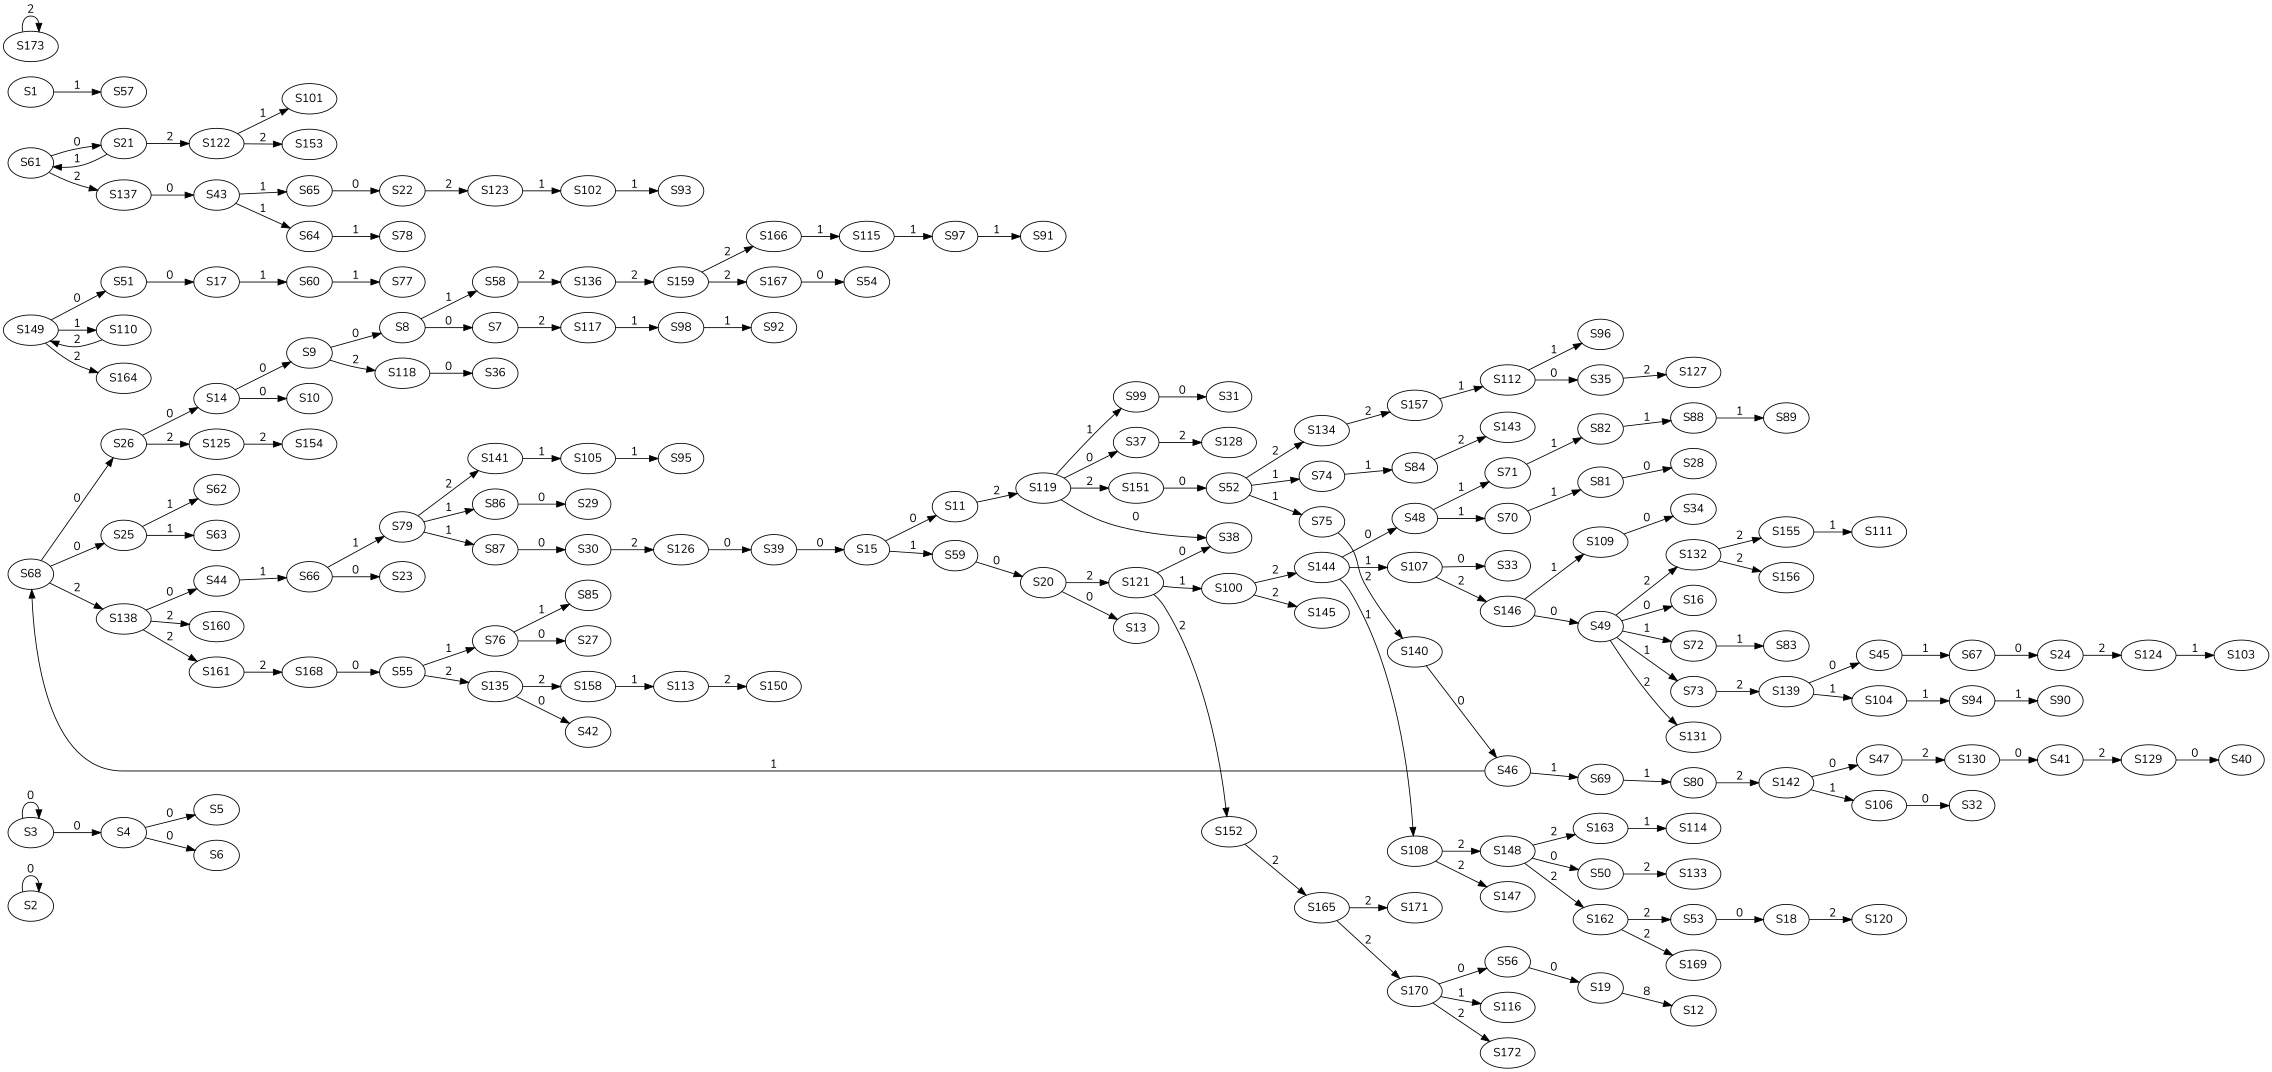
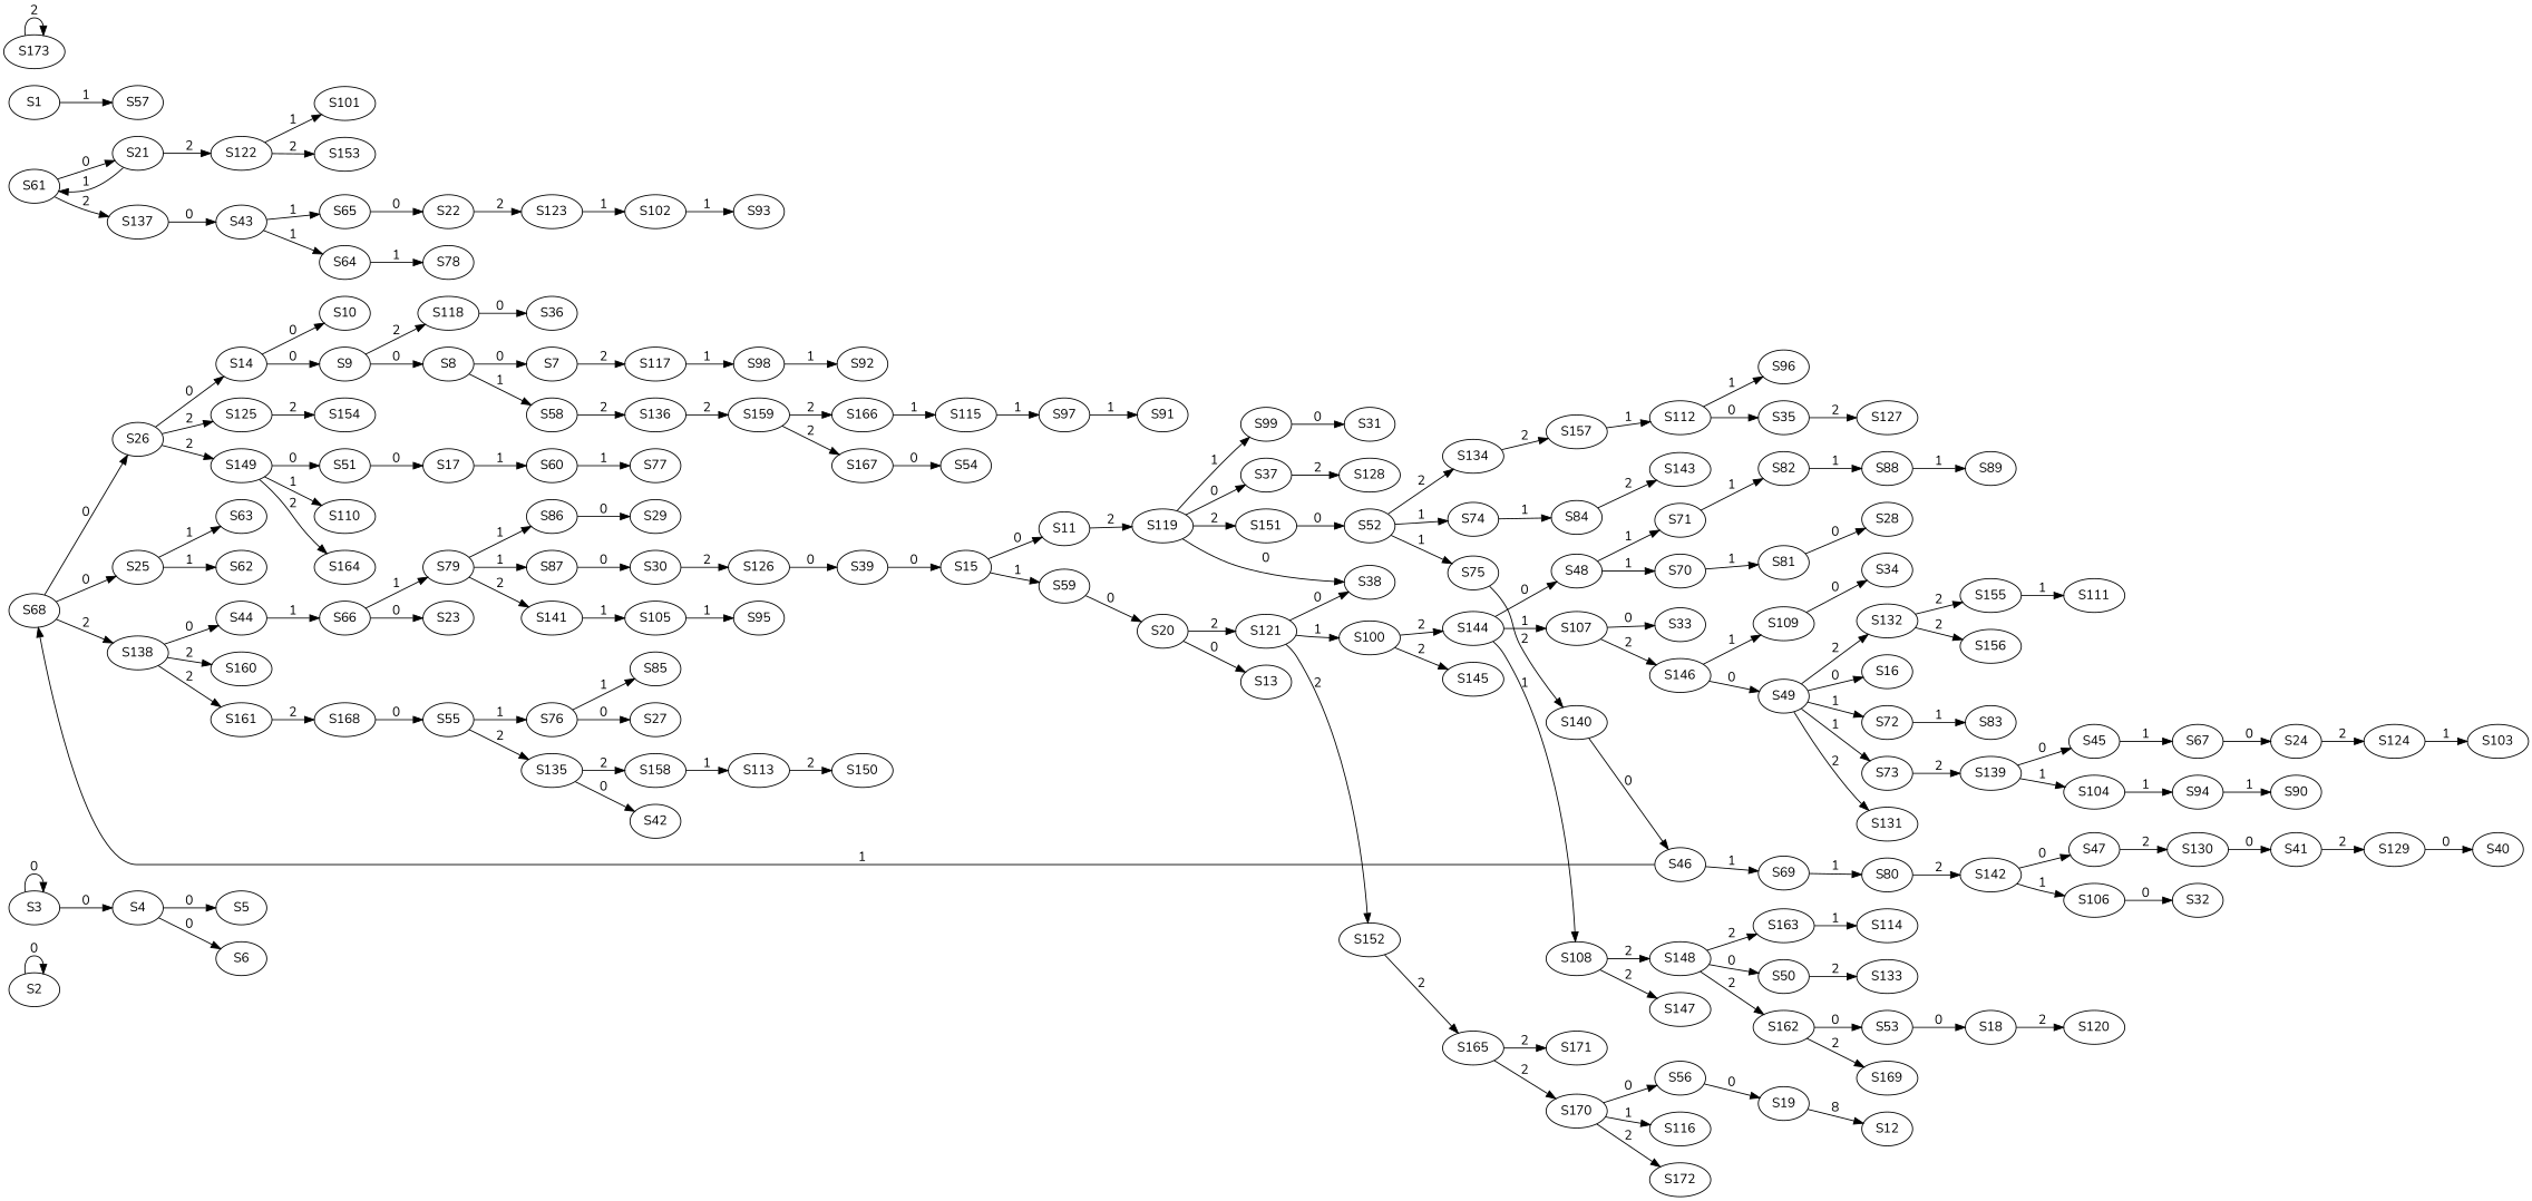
  strict digraph {
    fontname=Nunito
    rankdir=LR
    node [fontname=Nunito]
    edge [fontname=Nunito]
    S2
    S3
    S4
    S5
    S6
    S8
    S7
    S58
    S117
    S136
    S98
    S9
    S118
    S36
    S14
    S10
    S15
    S11
    S59
    S119
    S20
    S99
    S37
    S38
    S151
    S19
    S12
    S13
    S121
    S100
    S152
    S26
    S125
    S154
    S39
    S49
    S16
    S72
    S73
    S131
    S132
    S83
    S139
    S155
    S156
    S51
    S17
    S60
    S77
    S53
    S18
    S120
    S56
    S61
    S21
    S137
    S122
    S43
    S101
    S153
    S65
    S22
    S123
    S102
    S66
    S23
    S79
    S86
    S87
    S141
    S67
    S24
    S124
    S103
    S68
    S25
    S138
    S62
    S63
    S44
    S160
    S161
    S76
    S27
    S85
    S81
    S28
    S29
    S30
    S126
    S31
    S106
    S32
    S107
    S33
    S146
    S109
    S34
    S112
    S35
    S96
    S127
    S128
    S52
    S129
    S40
    S130
    S41
    S135
    S42
    S158
    S113
    S64
    S78
    S168
    S45
    S104
    S94
    S140
    S46
    S69
    S80
    S142
    S47
    S144
    S48
    S108
    S70
    S71
    S148
    S147
    S82
    S50
    S162
    S163
    S133
    S169
    S114
    S149
    S110
    S164
    S74
    S75
    S134
    S84
    S157
    S167
    S54
    S55
    S170
    S116
    S172
    S1
    S57
    S159
    S88
    S143
    S105
    S89
    S90
    S97
    S91
    S92
    S93
    S95
    S115
    S145
    S165
    S111
    S150
    S166
    S171
    S173
    S2 -> S2 [label=0]
    S3 -> S3 [label=0]
    S3 -> S4 [label=0]
    S4 -> S5 [label=0]
    S4 -> S6 [label=0]
    S8 -> S7 [label=0]
    S8 -> S58 [label=1]
    S7 -> S117 [label=2]
    S58 -> S136 [label=2]
    S117 -> S98 [label=1]
    S136 -> S159 [label=2]
    S98 -> S92 [label=1]
    S9 -> S8 [label=0]
    S9 -> S118 [label=2]
    S118 -> S36 [label=0]
    S14 -> S9 [label=0]
    S14 -> S10 [label=0]
    S15 -> S11 [label=0]
    S15 -> S59 [label=1]
    S11 -> S119 [label=2]
    S59 -> S20 [label=0]
    S119 -> S99 [label=1]
    S119 -> S37 [label=0]
    S119 -> S38 [label=0]
    S119 -> S151 [label=2]
    S20 -> S13 [label=0]
    S20 -> S121 [label=2]
    S99 -> S31 [label=0]
    S37 -> S128 [label=2]
    S151 -> S52 [label=0]
    S19 -> S12 [label=8]
    S121 -> S38 [label=0]
    S121 -> S100 [label=1]
    S121 -> S152 [label=2]
    S100 -> S144 [label=2]
    S100 -> S145 [label=2]
    S152 -> S165 [label=2]
    S26 -> S14 [label=0]
    S26 -> S125 [label=2]
    S125 -> S154 [label=2]
    S39 -> S15 [label=0]
    S49 -> S16 [label=0]
    S49 -> S72 [label=1]
    S49 -> S73 [label=1]
    S49 -> S131 [label=2]
    S49 -> S132 [label=2]
    S72 -> S83 [label=1]
    S73 -> S139 [label=2]
    S132 -> S155 [label=2]
    S132 -> S156 [label=2]
    S139 -> S45 [label=0]
    S139 -> S104 [label=1]
    S155 -> S111 [label=1]
    S51 -> S17 [label=0]
    S17 -> S60 [label=1]
    S60 -> S77 [label=1]
    S53 -> S18 [label=0]
    S18 -> S120 [label=2]
    S56 -> S19 [label=0]
    S61 -> S21 [label=0]
    S61 -> S137 [label=2]
    S21 -> S61 [label=1]
    S21 -> S122 [label=2]
    S137 -> S43 [label=0]
    S122 -> S101 [label=1]
    S122 -> S153 [label=2]
    S43 -> S65 [label=1]
    S43 -> S64 [label=1]
    S65 -> S22 [label=0]
    S22 -> S123 [label=2]
    S123 -> S102 [label=1]
    S102 -> S93 [label=1]
    S66 -> S23 [label=0]
    S66 -> S79 [label=1]
    S79 -> S86 [label=1]
    S79 -> S87 [label=1]
    S79 -> S141 [label=2]
    S86 -> S29 [label=0]
    S87 -> S30 [label=0]
    S141 -> S105 [label=1]
    S67 -> S24 [label=0]
    S24 -> S124 [label=2]
    S124 -> S103 [label=1]
    S68 -> S26 [label=0]
    S68 -> S25 [label=0]
    S68 -> S138 [label=2]
    S25 -> S62 [label=1]
    S25 -> S63 [label=1]
    S138 -> S44 [label=0]
    S138 -> S160 [label=2]
    S138 -> S161 [label=2]
    S44 -> S66 [label=1]
    S161 -> S168 [label=2]
    S76 -> S27 [label=0]
    S76 -> S85 [label=1]
    S81 -> S28 [label=0]
    S30 -> S126 [label=2]
    S126 -> S39 [label=0]
    S106 -> S32 [label=0]
    S107 -> S33 [label=0]
    S107 -> S146 [label=2]
    S146 -> S49 [label=0]
    S146 -> S109 [label=1]
    S109 -> S34 [label=0]
    S112 -> S35 [label=0]
    S112 -> S96 [label=1]
    S35 -> S127 [label=2]
    S52 -> S74 [label=1]
    S52 -> S75 [label=1]
    S52 -> S134 [label=2]
    S129 -> S40 [label=0]
    S130 -> S41 [label=0]
    S41 -> S129 [label=2]
    S135 -> S42 [label=0]
    S135 -> S158 [label=2]
    S158 -> S113 [label=1]
    S113 -> S150 [label=2]
    S64 -> S78 [label=1]
    S168 -> S55 [label=0]
    S45 -> S67 [label=1]
    S104 -> S94 [label=1]
    S94 -> S90 [label=1]
    S140 -> S46 [label=0]
    S46 -> S68 [label=1]
    S46 -> S69 [label=1]
    S69 -> S80 [label=1]
    S80 -> S142 [label=2]
    S142 -> S106 [label=1]
    S142 -> S47 [label=0]
    S47 -> S130 [label=2]
    S144 -> S107 [label=1]
    S144 -> S48 [label=0]
    S144 -> S108 [label=1]
    S48 -> S70 [label=1]
    S48 -> S71 [label=1]
    S108 -> S148 [label=2]
    S108 -> S147 [label=2]
    S70 -> S81 [label=1]
    S71 -> S82 [label=1]
    S148 -> S50 [label=0]
    S148 -> S162 [label=2]
    S148 -> S163 [label=2]
    S82 -> S88 [label=1]
    S50 -> S133 [label=2]
-   S162 -> S53 [label=2]
+   S162 -> S53 [label=0]
    S162 -> S169 [label=2]
    S163 -> S114 [label=1]
    S149 -> S51 [label=0]
    S149 -> S110 [label=1]
    S149 -> S164 [label=2]
-   S110 -> S149 [label=2]
+   S26 -> S149 [label=2]
    S74 -> S84 [label=1]
    S75 -> S140 [label=2]
    S134 -> S157 [label=2]
    S84 -> S143 [label=2]
    S157 -> S112 [label=1]
    S167 -> S54 [label=0]
    S55 -> S76 [label=1]
    S55 -> S135 [label=2]
    S170 -> S56 [label=0]
    S170 -> S116 [label=1]
    S170 -> S172 [label=2]
    S1 -> S57 [label=1]
    S159 -> S167 [label=2]
    S159 -> S166 [label=2]
    S88 -> S89 [label=1]
    S105 -> S95 [label=1]
    S97 -> S91 [label=1]
    S115 -> S97 [label=1]
    S165 -> S170 [label=2]
    S165 -> S171 [label=2]
    S166 -> S115 [label=1]
    S173 -> S173 [label=2]
  }
